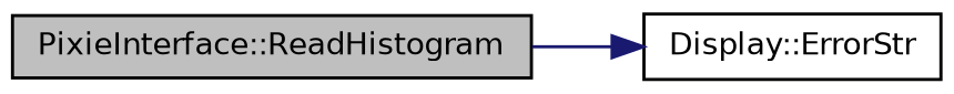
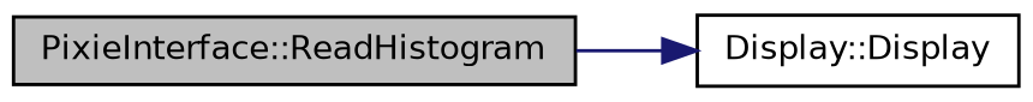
  digraph {
    rankdir=LR
    node [color=black fontname=Helvetica fontsize=10 shape=record style=filled]
    n1 [fillcolor=grey75 fontcolor=black height=0.2 label="PixieInterface::ReadHistogram" width=0.4]
-   n2 [fillcolor=white height=0.2 label="Display::ErrorStr" width=0.4]
+   n2 [fillcolor=white height=0.2 label="Display::Display" width=0.4]
    n1 -> n2 [color=midnightblue fontname=Helvetica fontsize=10 labelfontname=Helvetica labelfontsize=10 style=solid]
  }
